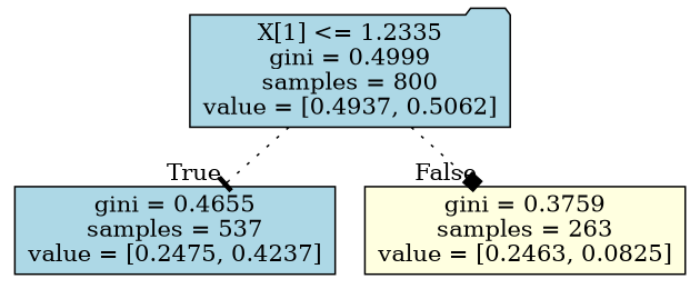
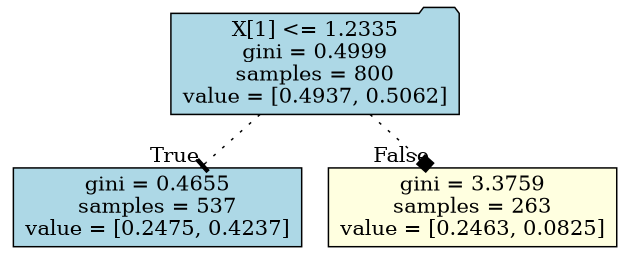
  digraph {
    node [shape=box style=filled fillcolor=lightblue]
    edge [labeldistance=2.5 style=dotted]
    n1 [label="X[1] <= 1.2335\ngini = 0.4999\nsamples = 800\nvalue = [0.4937, 0.5062]" shape=folder]
    n2 [label="gini = 0.4655\nsamples = 537\nvalue = [0.2475, 0.4237]"]
-   n3 [label="gini = 0.3759\nsamples = 263\nvalue = [0.2463, 0.0825]" fillcolor=lightyellow]
+   n3 [label="gini = 3.3759\nsamples = 263\nvalue = [0.2463, 0.0825]" fillcolor=lightyellow]
    n1 -> n2 [headlabel=True labelangle=45 arrowhead=tee]
    n1 -> n3 [headlabel=False labelangle=-45 arrowhead=box]
  }
